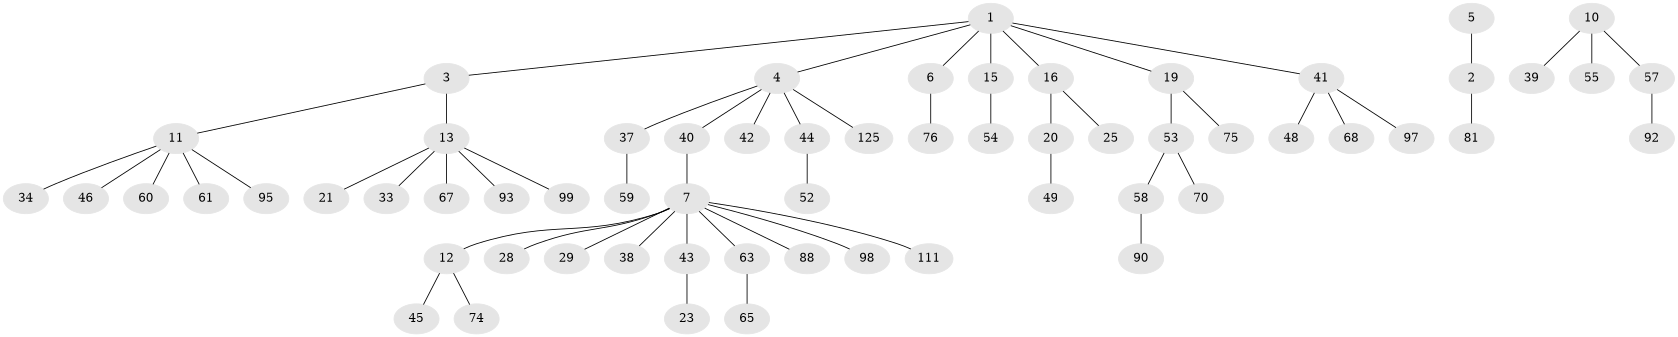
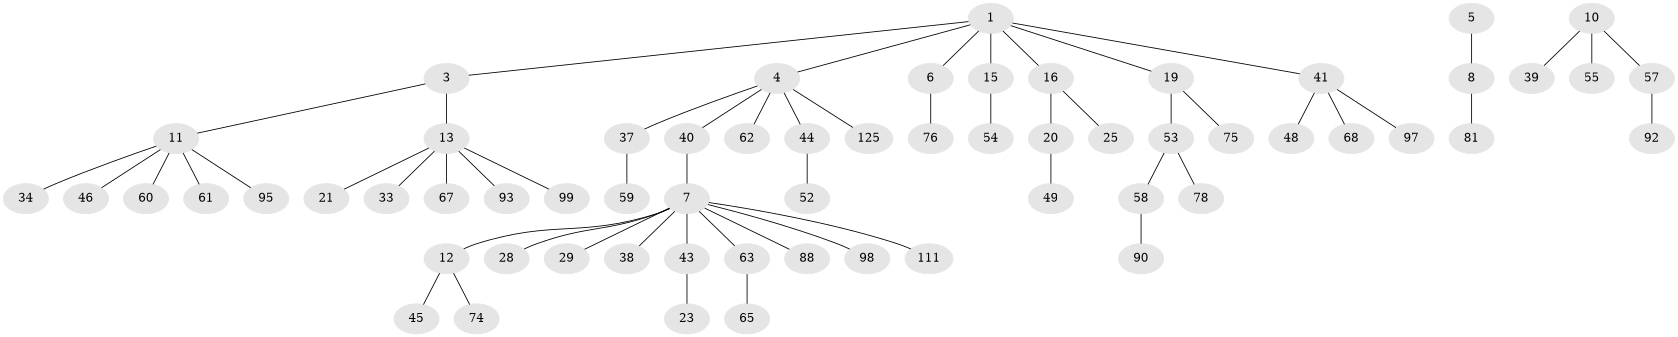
  graph {
    node [color=gray90 style=filled]
    1 [super="+2"]
    3
    4
    6 [super="+96+47"]
    15
    16
    19 [super="+107+87"]
    41
    11 [super="+30"]
    13 [super="+21+35"]
    37 [super="+85"]
    40 [super="+71"]
-   42 [super="+124"]
+   42 [super="+124" label=62]
    44
    125
    76
    54
    20 [super="+113"]
    25 [super="+122+100"]
    53 [super="+66"]
    75 [super="+123"]
    48
    68 [super="+82"]
    97
    5 [super="+31"]
-   8 [label=2]
+   8
    34
    46 [super="+117"]
    60
    61
    95
    n32 [label=21 super="+64"]
    33
    67
    93 [super="+121"]
    99 [super="+119"]
    7 [super="+9"]
    12 [super="+24+56+83+94+14+17+69"]
    28 [super="+110"]
    29 [super="+77"]
    38
    43 [super="+72"]
    63
    88 [super="+89+101"]
    98 [super="+114"]
    111
    59
    52
    81
    10
    39
    55
    57
    45 [super="+62"]
    74
    n56 [label=23]
    65
    92 [super="+115"]
    49
    58
-   70 [super="+86+84"]
+   70 [super="+86+84" label=78]
    90 [super="+104"]
    1 -- 3
    1 -- 4
    1 -- 6
    1 -- 15
    1 -- 16
    1 -- 19
    1 -- 41
    3 -- 11
    3 -- 13
    4 -- 37
    4 -- 40
    4 -- 42
    4 -- 44
    4 -- 125
    6 -- 76
    15 -- 54
    16 -- 20
    16 -- 25
    19 -- 53
    19 -- 75
    41 -- 48
    41 -- 68
    41 -- 97
    11 -- 34
    11 -- 46
    11 -- 60
    11 -- 61
    11 -- 95
    13 -- n32
    13 -- 33
    13 -- 67
    13 -- 93
    13 -- 99
    37 -- 59
    40 -- 7
    44 -- 52
    20 -- 49
    53 -- 58
    53 -- 70
    5 -- 8
    8 -- 81
    7 -- 12
    7 -- 28
    7 -- 29
    7 -- 38
    7 -- 43
    7 -- 63
    7 -- 88
    7 -- 98
    7 -- 111
    12 -- 45
    12 -- 74
    43 -- n56
    63 -- 65
    10 -- 39
    10 -- 55
    10 -- 57
    57 -- 92
    58 -- 90
  }
